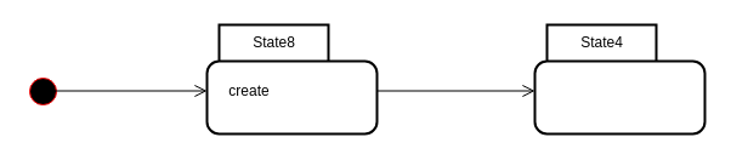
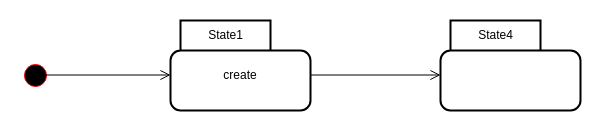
  <mxCell id="0" />
  <mxCell id="1" parent="0" />
  <mxCell id="2" value="" style="ellipse;html=1;shape=startState;fillColor=#000000;strokeColor=#ff0000;" vertex="1" parent="1"><mxGeometry x="20" y="60" width="30" height="30" as="geometry" /></mxCell>
  <mxCell id="3" value="" style="edgeStyle=orthogonalEdgeStyle;html=1;verticalAlign=bottom;endArrow=open;endSize=8;strokeColor=#000000;rounded=0;" edge="1" parent="1"><mxGeometry relative="1" as="geometry"><mxPoint x="170" y="74.5" as="targetPoint" /><mxPoint x="40" y="74.5" as="sourcePoint" /></mxGeometry></mxCell>
- <mxCell id="4" value="State8" style="shape=folder;align=center;verticalAlign=middle;fontStyle=0;tabWidth=100;tabHeight=30;tabPosition=left;html=1;boundedLbl=1;labelInHeader=1;rounded=1;absoluteArcSize=1;arcSize=10;strokeWidth=2;" vertex="1" parent="1"><mxGeometry x="170" y="20" width="140" height="90" as="geometry" /></mxCell>
- <mxCell id="5" value="create" style="text;html=1;strokeColor=none;fillColor=none;align=center;verticalAlign=middle;whiteSpace=wrap;rounded=0;" vertex="1" parent="1"><mxGeometry x="175" y="60" width="60" height="30" as="geometry" /></mxCell>
+ <mxCell id="4" value="State1" style="shape=folder;align=center;verticalAlign=middle;fontStyle=0;tabWidth=100;tabHeight=30;tabPosition=left;html=1;boundedLbl=1;labelInHeader=1;rounded=1;absoluteArcSize=1;arcSize=10;strokeWidth=2;" vertex="1" parent="1"><mxGeometry x="170" y="20" width="140" height="90" as="geometry" /></mxCell>
+ <mxCell id="5" value="create" style="text;html=1;strokeColor=none;fillColor=none;align=center;verticalAlign=middle;whiteSpace=wrap;rounded=0;" vertex="1" parent="1"><mxGeometry x="210" y="60" width="60" height="30" as="geometry" /></mxCell>
  <mxCell id="6" value="State4" style="shape=folder;align=center;verticalAlign=middle;fontStyle=0;tabWidth=100;tabHeight=30;tabPosition=left;html=1;boundedLbl=1;labelInHeader=1;rounded=1;absoluteArcSize=1;arcSize=10;strokeWidth=2;" vertex="1" parent="1"><mxGeometry x="440" y="20" width="140" height="90" as="geometry" /></mxCell>
  <mxCell id="7" value="" style="edgeStyle=orthogonalEdgeStyle;html=1;verticalAlign=bottom;endArrow=open;endSize=8;strokeColor=#000000;rounded=0;" edge="1" parent="1"><mxGeometry relative="1" as="geometry"><mxPoint x="440" y="74.5" as="targetPoint" /><mxPoint x="310" y="74.5" as="sourcePoint" /></mxGeometry></mxCell>
